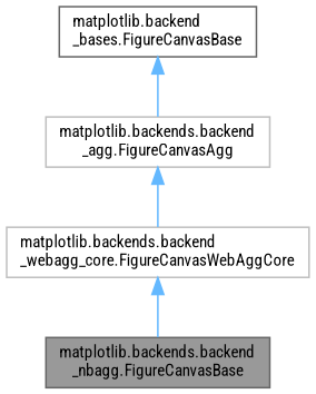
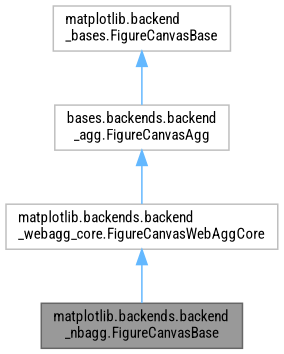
  digraph {
    fontname="Roboto Condensed"
    node [color=gray40 fillcolor=white fontname="Roboto Condensed" fontsize=10 shape=box style=filled]
    edge [color=steelblue1 dir=back fontname="Roboto Condensed" fontsize=10 labelfontname=Helvetica labelfontsize=10 style=solid]
    n1 [fillcolor=grey60 fontcolor=black height=0.2 label="matplotlib.backends.backend\l_nbagg.FigureCanvasBase" width=0.4]
    n2 [color=grey75 height=0.2 label="matplotlib.backends.backend\l_webagg_core.FigureCanvasWebAggCore" width=0.4]
-   n3 [color=grey75 height=0.2 label="matplotlib.backends.backend\l_agg.FigureCanvasAgg" width=0.4]
-   n4 [height=0.2 label="matplotlib.backend\l_bases.FigureCanvasBase" width=0.4]
+   n3 [color=grey75 height=0.2 label="bases.backends.backend\l_agg.FigureCanvasAgg" width=0.4]
+   n4 [color=grey75 height=0.2 label="matplotlib.backend\l_bases.FigureCanvasBase" width=0.4]
    n2 -> n1
    n3 -> n2
    n4 -> n3
  }
